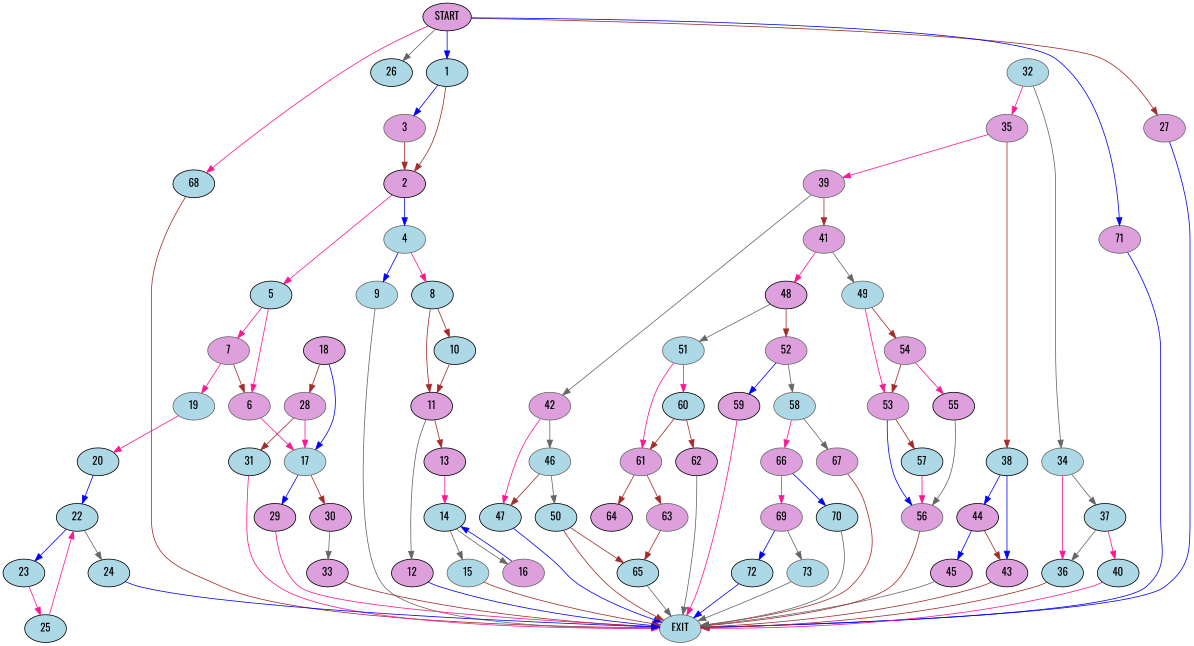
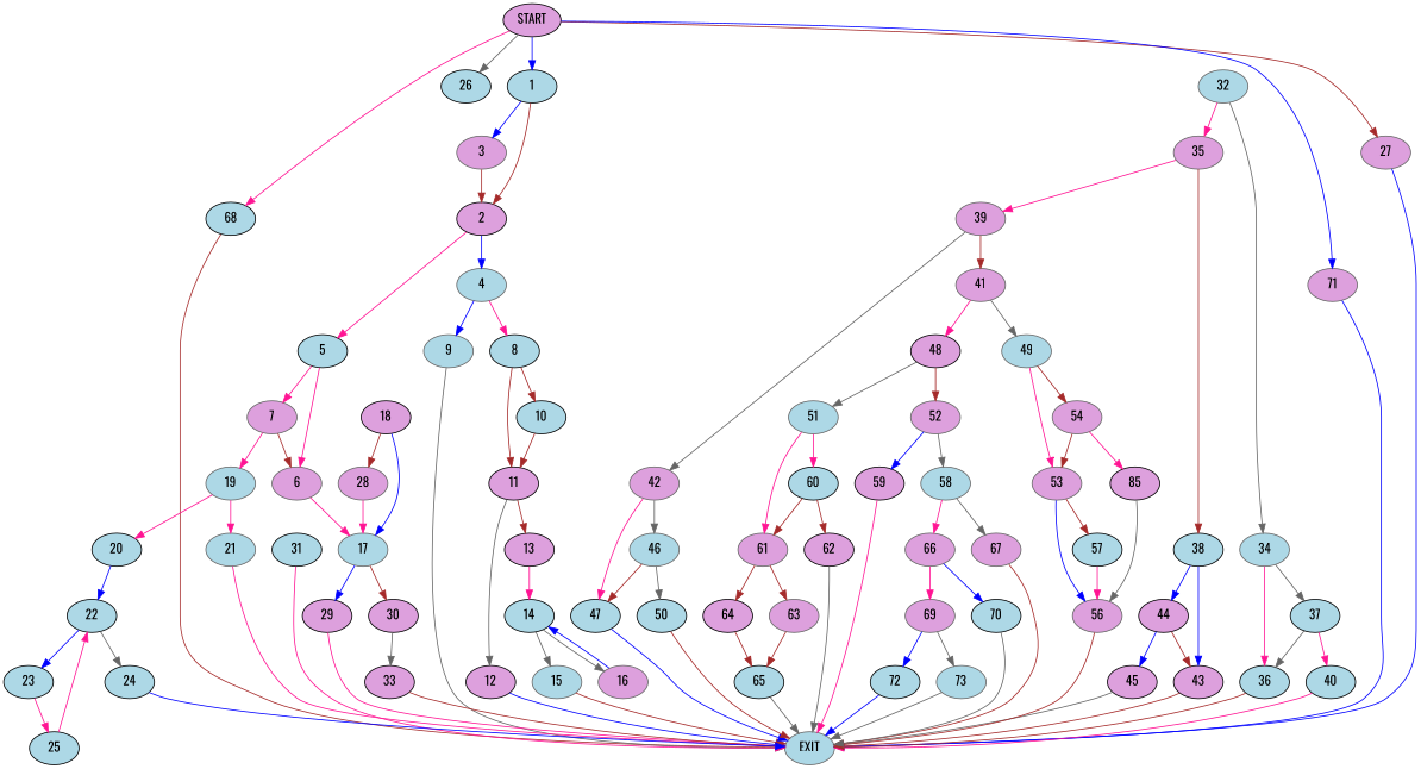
  digraph {
    fontname=Oswald
    node [color=black fillcolor=lightblue fontname=Oswald style=filled]
    edge [color=brown fontname=Oswald]
    n1 [fillcolor=plum label=START]
    1
    26
    27 [color=gray40 fillcolor=plum]
    68
    71 [color=gray40 fillcolor=plum]
    2 [fillcolor=plum]
    3 [color=gray40 fillcolor=plum]
    n9 [color=gray40 label=EXIT]
    4 [color=gray40]
    5
    8
    9 [color=gray40]
    6 [color=gray40 fillcolor=plum]
    7 [color=gray40 fillcolor=plum]
    10
    11 [fillcolor=plum]
    17 [color=gray40]
    19 [color=gray40]
    29 [fillcolor=plum]
    30 [fillcolor=plum]
    18 [fillcolor=plum]
    28 [color=gray40 fillcolor=plum]
    20
+   21 [color=gray40]
    12 [fillcolor=plum]
    13 [fillcolor=plum]
    14
    15 [color=gray40]
    16 [color=gray40 fillcolor=plum]
    33 [fillcolor=plum]
    31
    22
    23
    24
    25
    32 [color=gray40]
    34 [color=gray40]
    35 [color=gray40 fillcolor=plum]
    36
    37
    38
    39 [color=gray40 fillcolor=plum]
    40
    43 [fillcolor=plum]
    44 [fillcolor=plum]
    41 [color=gray40 fillcolor=plum]
    42 [color=gray40 fillcolor=plum]
    45 [fillcolor=plum]
    48 [fillcolor=plum]
    49 [color=gray40]
    46 [color=gray40]
    47
    51 [color=gray40]
    52 [color=gray40 fillcolor=plum]
    53 [color=gray40 fillcolor=plum]
    54 [color=gray40 fillcolor=plum]
    50
    60
    61 [color=gray40 fillcolor=plum]
    58 [color=gray40]
    59 [fillcolor=plum]
    56 [color=gray40 fillcolor=plum]
    57
-   55 [fillcolor=plum]
+   55 [fillcolor=plum label=85]
    62 [fillcolor=plum]
    63 [color=gray40 fillcolor=plum]
    64 [fillcolor=plum]
    66 [color=gray40 fillcolor=plum]
    67 [color=gray40 fillcolor=plum]
    69 [color=gray40 fillcolor=plum]
    70
    65
    72
    73 [color=gray40]
    n1 -> 1 [color=blue]
    n1 -> 26 [color=gray40]
    n1 -> 27
    n1 -> 68 [color=deeppink]
    n1 -> 71 [color=blue]
    1 -> 2
    1 -> 3 [color=blue]
    27 -> n9 [color=blue]
    68 -> n9
    71 -> n9 [color=blue]
    2 -> 4 [color=blue]
    2 -> 5 [color=deeppink]
    3 -> 2
    4 -> 8 [color=deeppink]
    4 -> 9 [color=blue]
    5 -> 6 [color=deeppink]
    5 -> 7 [color=deeppink]
    8 -> 10
    8 -> 11
    9 -> n9 [color=gray40]
    6 -> 17 [color=deeppink]
    7 -> 6
    7 -> 19 [color=deeppink]
    10 -> 11
    11 -> 12 [color=gray40]
    11 -> 13
    17 -> 29 [color=blue]
    17 -> 30
    19 -> 20 [color=deeppink]
+   19 -> 21 [color=deeppink]
    29 -> n9 [color=deeppink]
    30 -> 33 [color=gray40]
    18 -> 17 [color=blue]
    18 -> 28
    28 -> 17 [color=deeppink]
-   28 -> 31
    20 -> 22 [color=blue]
+   21 -> n9 [color=deeppink]
    12 -> n9 [color=blue]
    13 -> 14 [color=deeppink]
    14 -> 15 [color=gray40]
    14 -> 16 [color=gray40]
    15 -> n9
    16 -> 14 [color=blue]
    33 -> n9
    31 -> n9 [color=deeppink]
    22 -> 23 [color=blue]
    22 -> 24 [color=gray40]
    23 -> 25 [color=deeppink]
    24 -> n9 [color=blue]
    25 -> 22 [color=deeppink]
    32 -> 34 [color=gray40]
    32 -> 35 [color=deeppink]
    34 -> 36 [color=deeppink]
    34 -> 37 [color=gray40]
    35 -> 38
    35 -> 39 [color=deeppink]
    36 -> n9
    37 -> 36 [color=gray40]
    37 -> 40 [color=deeppink]
    38 -> 43 [color=blue]
    38 -> 44 [color=blue]
    39 -> 41
    39 -> 42 [color=gray40]
    40 -> n9 [color=deeppink]
    43 -> n9
    44 -> 43
    44 -> 45 [color=blue]
    41 -> 48 [color=deeppink]
    41 -> 49 [color=gray40]
    42 -> 46 [color=gray40]
    42 -> 47 [color=deeppink]
    45 -> n9 [color=gray40]
    48 -> 51 [color=gray40]
    48 -> 52
    49 -> 53 [color=deeppink]
    49 -> 54
    46 -> 47
    46 -> 50 [color=gray40]
    47 -> n9 [color=blue]
    51 -> 60 [color=deeppink]
    51 -> 61 [color=deeppink]
    52 -> 58 [color=gray40]
    52 -> 59 [color=blue]
    53 -> 56 [color=blue]
    53 -> 57
    54 -> 53
    54 -> 55 [color=deeppink]
    50 -> n9
    60 -> 61
    60 -> 62
    61 -> 63
    61 -> 64
    58 -> 66 [color=deeppink]
    58 -> 67 [color=gray40]
    59 -> n9 [color=deeppink]
    56 -> n9
    57 -> 56 [color=deeppink]
    55 -> 56 [color=gray40]
    62 -> n9 [color=gray40]
    63 -> 65
-   50 -> 65
+   64 -> 65
    66 -> 69 [color=deeppink]
    66 -> 70 [color=blue]
    67 -> n9
    69 -> 72 [color=blue]
    69 -> 73 [color=gray40]
    70 -> n9 [color=gray40]
    65 -> n9 [color=gray40]
    72 -> n9 [color=blue]
    73 -> n9 [color=gray40]
  }
